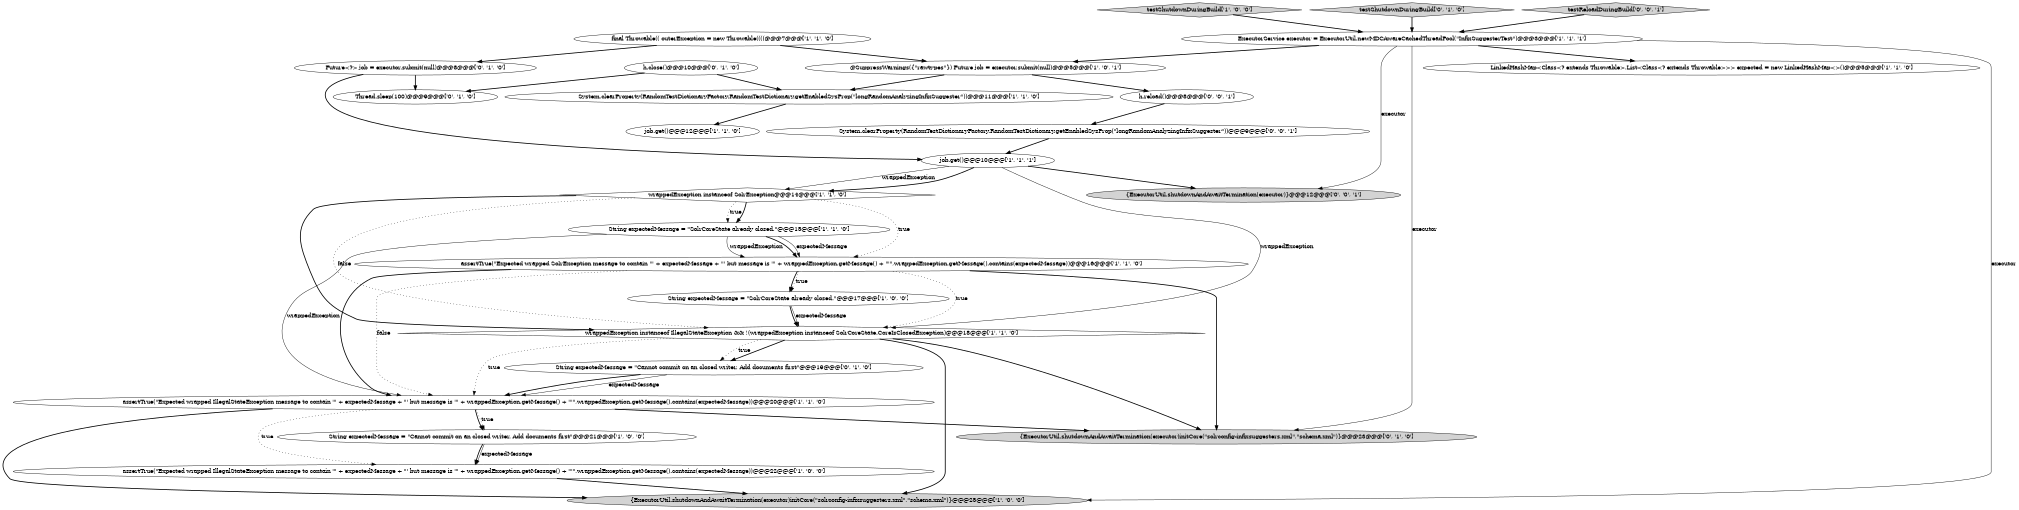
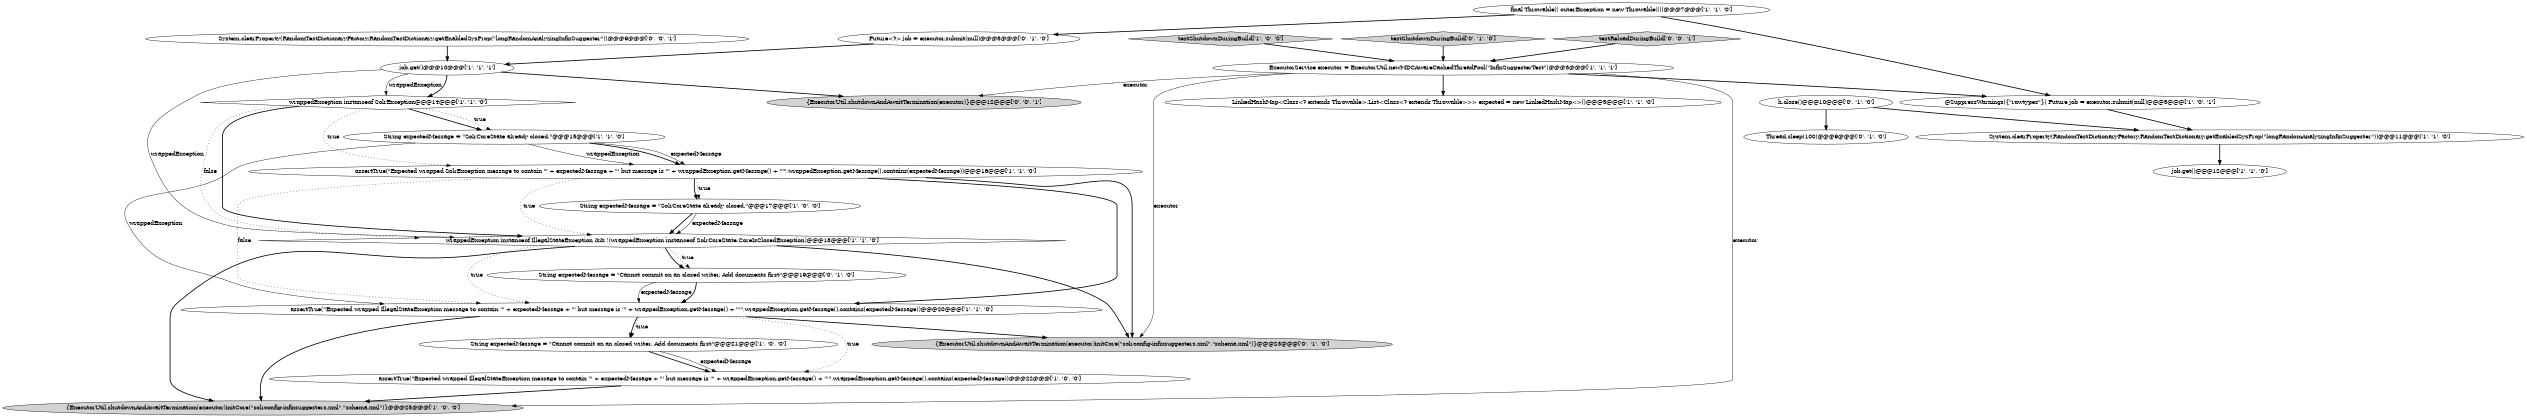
  digraph {
    node [fillcolor=white shape=ellipse style=filled]
    edge [style=bold]
    n1 [label="wrappedException instanceof IllegalStateException && !(wrappedException instanceof SolrCoreState.CoreIsClosedException)@@@18@@@['1', '1', '0']" shape=diamond]
    n2 [label="String expectedMessage = \"Cannot commit on an closed writer. Add documents first\"@@@19@@@['0', '1', '0']"]
    n3 [label="assertTrue(\"Expected wrapped IllegalStateException message to contain '\" + expectedMessage + \"' but message is '\" + wrappedException.getMessage() + \"'\",wrappedException.getMessage().contains(expectedMessage))@@@20@@@['1', '1', '0']"]
    n4 [fillcolor=lightgray label="{ExecutorUtil.shutdownAndAwaitTermination(executor)initCore(\"solrconfig-infixsuggesters.xml\",\"schema.xml\")}@@@25@@@['1', '0', '0']"]
    n5 [fillcolor=lightgray label="{ExecutorUtil.shutdownAndAwaitTermination(executor)initCore(\"solrconfig-infixsuggesters.xml\",\"schema.xml\")}@@@23@@@['0', '1', '0']"]
    n6 [label="assertTrue(\"Expected wrapped IllegalStateException message to contain '\" + expectedMessage + \"' but message is '\" + wrappedException.getMessage() + \"'\",wrappedException.getMessage().contains(expectedMessage))@@@22@@@['1', '0', '0']"]
    n7 [label="String expectedMessage = \"Cannot commit on an closed writer. Add documents first\"@@@21@@@['1', '0', '0']"]
    n8 [label="System.clearProperty(RandomTestDictionaryFactory.RandomTestDictionary.getEnabledSysProp(\"longRandomAnalyzingInfixSuggester\"))@@@9@@@['0', '0', '1']"]
    n9 [label="job.get()@@@10@@@['1', '1', '1']"]
    n10 [label="wrappedException instanceof SolrException@@@14@@@['1', '1', '0']" shape=diamond]
    n11 [fillcolor=lightgray label="{ExecutorUtil.shutdownAndAwaitTermination(executor)}@@@12@@@['0', '0', '1']"]
    n12 [label="String expectedMessage = \"SolrCoreState already closed.\"@@@17@@@['1', '0', '0']"]
    n13 [label="LinkedHashMap<Class<? extends Throwable>,List<Class<? extends Throwable>>> expected = new LinkedHashMap<>()@@@5@@@['1', '1', '0']"]
    n14 [label="assertTrue(\"Expected wrapped SolrException message to contain '\" + expectedMessage + \"' but message is '\" + wrappedException.getMessage() + \"'\",wrappedException.getMessage().contains(expectedMessage))@@@16@@@['1', '1', '0']"]
-   n15 [label="h.reload()@@@8@@@['0', '0', '1']"]
    n16 [fillcolor=lightgray label="testShutdownDuringBuild['1', '0', '0']" shape=diamond]
    n17 [label="ExecutorService executor = ExecutorUtil.newMDCAwareCachedThreadPool(\"InfixSuggesterTest\")@@@3@@@['1', '1', '1']"]
    n18 [label="@SuppressWarnings({\"rawtypes\"}) Future job = executor.submit(null)@@@5@@@['1', '0', '1']"]
    n19 [label="Future<?> job = executor.submit(null)@@@8@@@['0', '1', '0']"]
    n20 [label="Thread.sleep(100)@@@9@@@['0', '1', '0']"]
    n21 [label="h.close()@@@10@@@['0', '1', '0']"]
    n22 [label="System.clearProperty(RandomTestDictionaryFactory.RandomTestDictionary.getEnabledSysProp(\"longRandomAnalyzingInfixSuggester\"))@@@11@@@['1', '1', '0']"]
    n23 [label="job.get()@@@12@@@['1', '1', '0']"]
    n24 [label="String expectedMessage = \"SolrCoreState already closed.\"@@@15@@@['1', '1', '0']"]
    n25 [fillcolor=lightgray label="testShutdownDuringBuild['0', '1', '0']" shape=diamond]
    n26 [fillcolor=lightgray label="testReloadDuringBuild['0', '0', '1']" shape=diamond]
    n27 [label="final Throwable(( outerException = new Throwable((((@@@7@@@['1', '1', '0']"]
    n1 -> n2
    n1 -> n2 [label=true style=dotted]
    n1 -> n3 [label=true style=dotted]
    n1 -> n4
    n1 -> n5
    n2 -> n3 [label=expectedMessage style=solid]
    n2 -> n3
    n3 -> n4
    n3 -> n5
    n3 -> n6 [label=true style=dotted]
    n3 -> n7 [label=true style=dotted]
    n3 -> n7
    n6 -> n4
    n7 -> n6
    n7 -> n6 [label=expectedMessage style=solid]
    n8 -> n9
    n9 -> n1 [label=wrappedException style=solid]
    n9 -> n10 [label=wrappedException style=solid]
    n9 -> n10
    n9 -> n11
    n10 -> n1
    n10 -> n1 [label=false style=dotted]
    n10 -> n14 [label=true style=dotted]
    n10 -> n24 [label=true style=dotted]
    n10 -> n24
    n12 -> n1
    n12 -> n1 [label=expectedMessage style=solid]
    n14 -> n1 [label=true style=dotted]
    n14 -> n3
    n14 -> n3 [label=false style=dotted]
    n14 -> n5
    n14 -> n12
    n14 -> n12 [label=true style=dotted]
-   n15 -> n8
    n16 -> n17
    n17 -> n4 [label=executor style=solid]
    n17 -> n5 [label=executor style=solid]
    n17 -> n11 [label=executor style=solid]
    n17 -> n13
    n17 -> n18
-   n18 -> n15
    n18 -> n22
    n19 -> n9
-   n19 -> n20
    n21 -> n20
    n21 -> n22
    n22 -> n23
    n24 -> n3 [label=wrappedException style=solid]
    n24 -> n14 [label=wrappedException style=solid]
    n24 -> n14
    n24 -> n14 [label=expectedMessage style=solid]
    n25 -> n17
    n26 -> n17
    n27 -> n18
    n27 -> n19
  }
